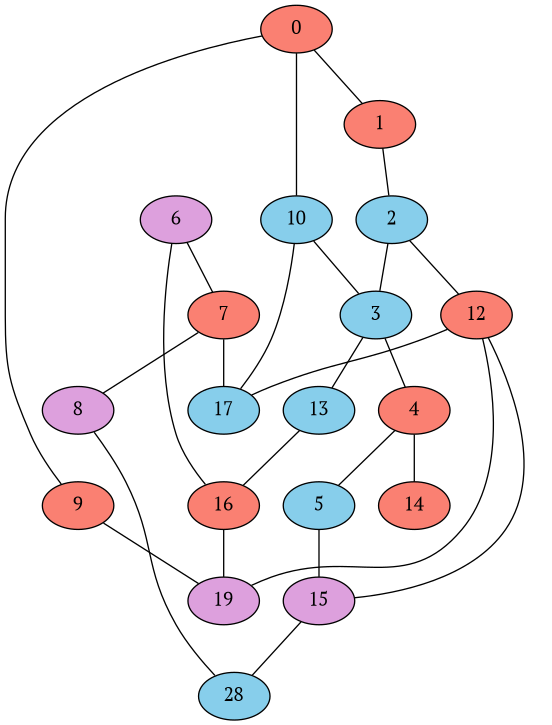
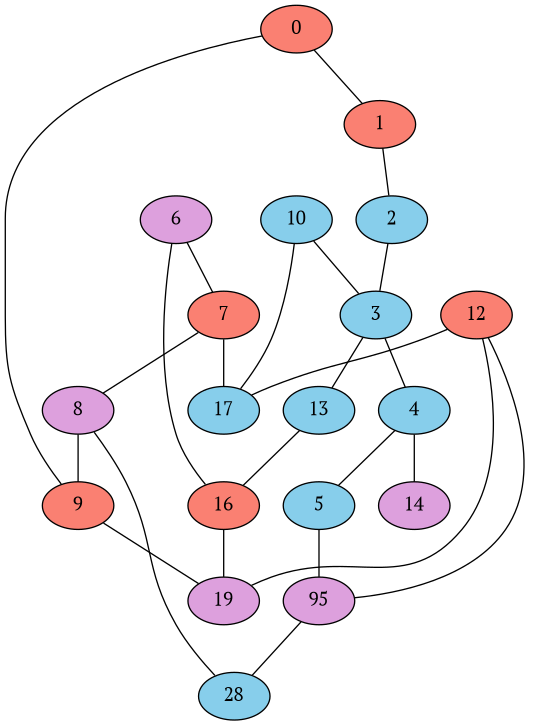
  graph {
    fontname="PT Serif"
    node [fillcolor=salmon fontname="PT Serif" style=filled]
    edge [fontname="PT Serif"]
    0
    1
    9
    10 [fillcolor=skyblue]
    2 [fillcolor=skyblue]
    19 [fillcolor=plum]
    3 [fillcolor=skyblue]
    17 [fillcolor=skyblue]
    12
-   4
+   4 [fillcolor=skyblue]
    13 [fillcolor=skyblue]
-   15 [fillcolor=plum]
+   15 [fillcolor=plum label=95]
    5 [fillcolor=skyblue]
-   14
+   14 [fillcolor=plum]
    16
    6 [fillcolor=plum]
    7
    n18 [fillcolor=skyblue label=28]
    8 [fillcolor=plum]
    0 -- 1
    0 -- 9
-   0 -- 10
    1 -- 2
    9 -- 19
    10 -- 3
    10 -- 17
    2 -- 3
-   2 -- 12
    3 -- 4
    3 -- 13
    12 -- 19
    12 -- 17
    12 -- 15
    4 -- 5
    4 -- 14
    13 -- 16
    15 -- n18
    5 -- 15
    16 -- 19
    6 -- 16
    6 -- 7
    7 -- 17
    7 -- 8
+   8 -- 9
    8 -- n18
  }
